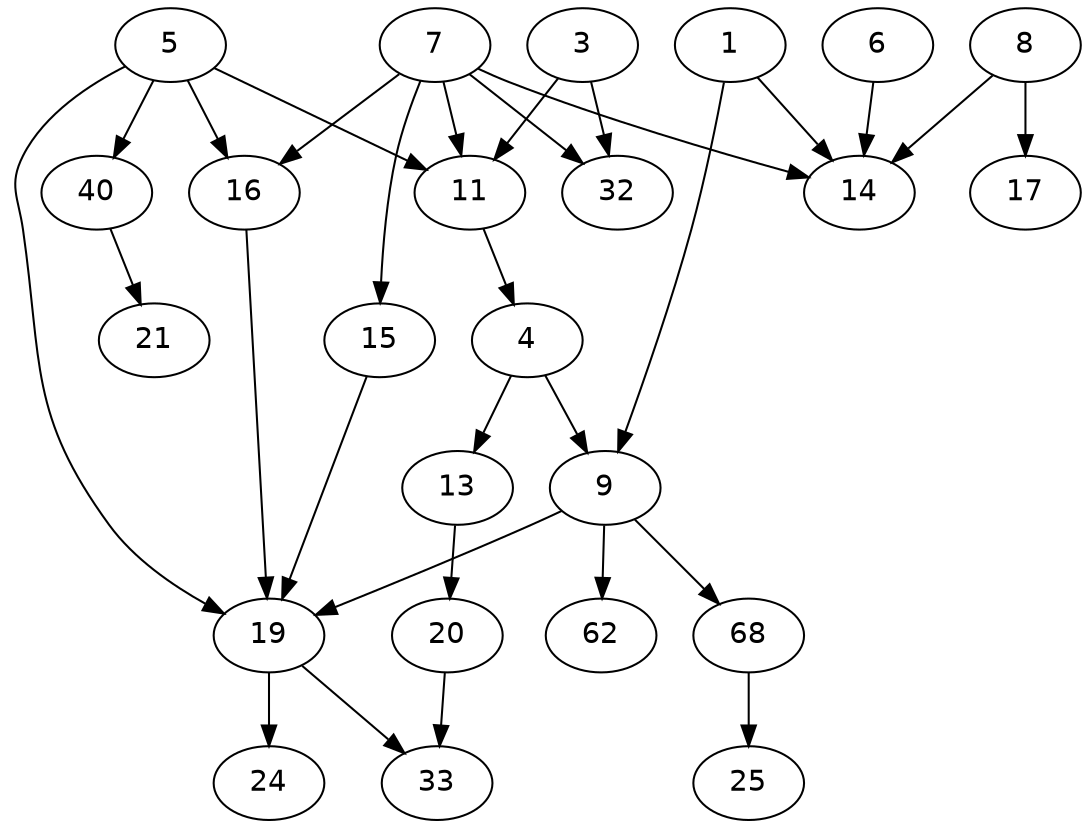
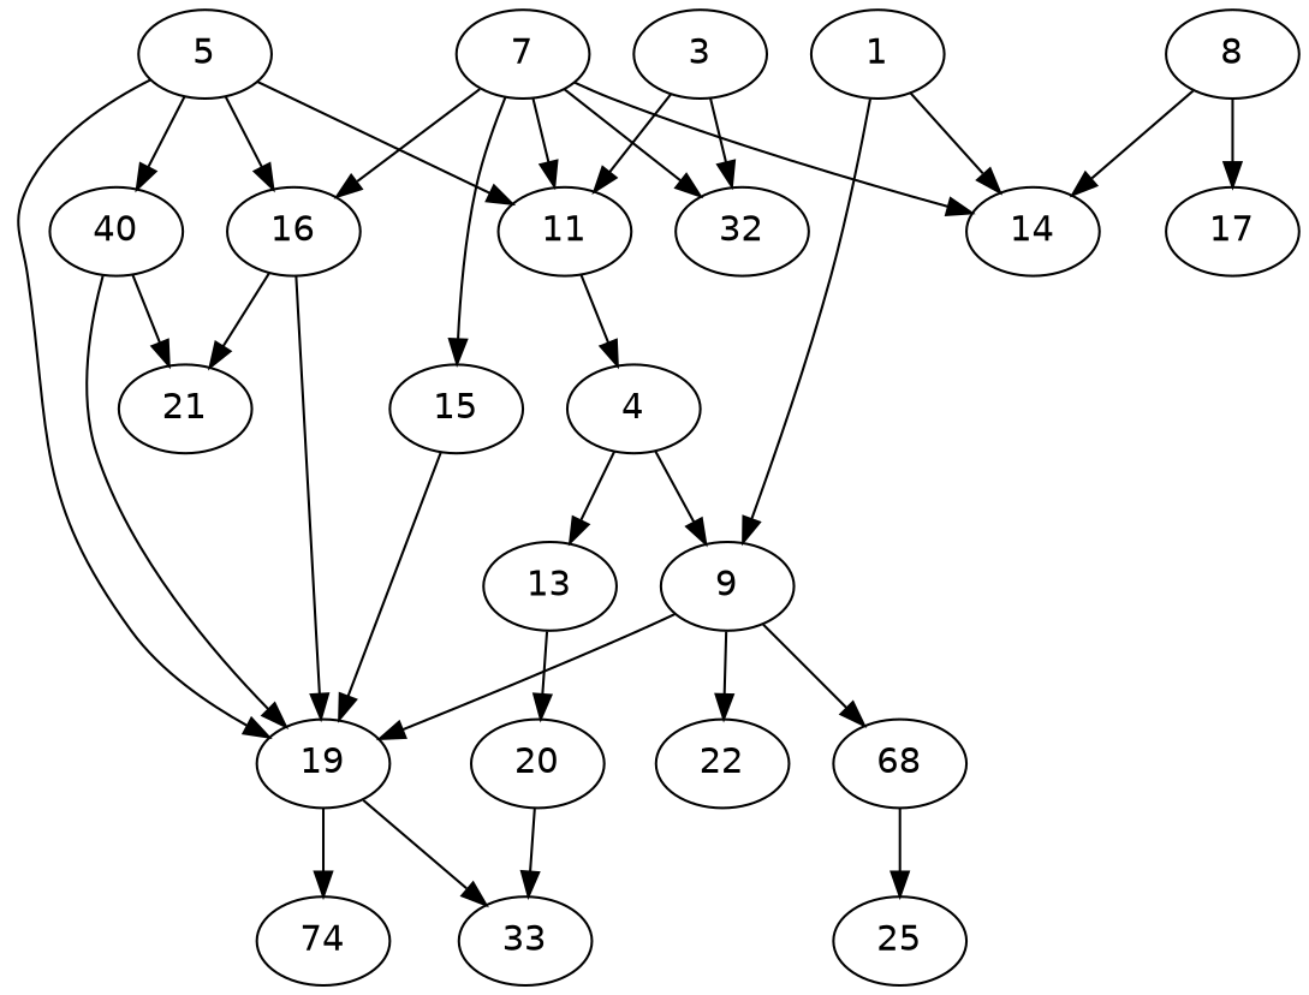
  digraph {
    fontname="DejaVu Sans"
    node [alpha=0.14 fontname="DejaVu Sans"]
    edge [fontname="DejaVu Sans"]
    1 [alpha=0.02 expect_size=13672453216497802]
    9 [expect_size=9931444016593448]
    14 [alpha=0.08 expect_size=19721368432449496]
    n4 [alpha=0.17 expect_size=12129622914127364096 label=68]
    19 [alpha=0.01 expect_size=884453466288580864]
-   22 [alpha=0.05 expect_size=606851259995574656 label=62]
+   22 [alpha=0.05 expect_size=606851259995574656]
    25 [alpha=0.18 expect_size=1628941911230771101696]
    n8 [alpha=0.08 expect_size=548557986880948224 label=33]
-   24 [alpha=0.01 expect_size=5484879817991448]
+   24 [alpha=0.01 expect_size=5484879817991448 label=74]
    17 [alpha=0.15 expect_size=54720648889159608]
    3 [expect_size=2392093585706432512]
    11 [alpha=0.05 expect_size=11412973010653048]
    n13 [alpha=0.18 expect_size=44558119920086286336 label=32]
    4 [alpha=0.17 expect_size=132623746725656752]
    13 [alpha=0.03 expect_size=28263104961121176]
    20 [alpha=0.08 expect_size=4700811742361018]
    5 [alpha=0.19 expect_size=1145807306752000000000]
    n18 [alpha=0.17 expect_size=10973088083728266 label=40]
    16 [alpha=0.13 expect_size=44290896699935240]
    21 [alpha=0.00 expect_size=373650107330080014336]
    15 [alpha=0.09 expect_size=477323036650297216]
-   6 [alpha=0.12 expect_size=1809548804857150]
    7 [alpha=0.12 expect_size=51687518417286496]
    8 [expect_size=1305116243713780088832]
    1 -> 9
    1 -> 14
    9 -> n4
    9 -> 19
    9 -> 22
    n4 -> 25
    19 -> n8
    19 -> 24
    3 -> 11
    3 -> n13
    11 -> 4
    4 -> 9
    4 -> 13
    13 -> 20
    20 -> n8
    5 -> 19
    5 -> 11
    5 -> n18
    5 -> 16
+   n18 -> 19
    n18 -> 21
    16 -> 19
+   16 -> 21
    15 -> 19
-   6 -> 14
    7 -> 14
    7 -> 11
    7 -> n13
    7 -> 16
    7 -> 15
    8 -> 14
    8 -> 17
  }
